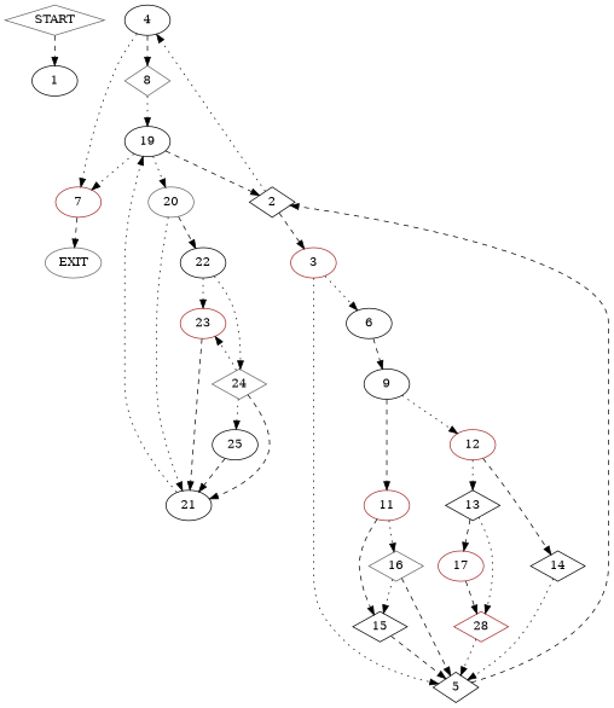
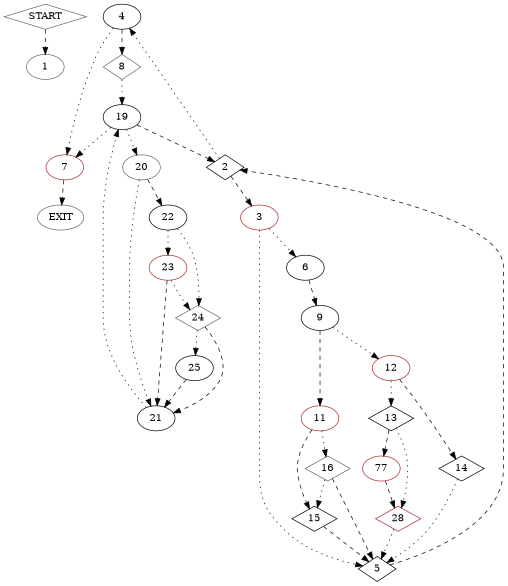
  digraph {
    node [color=black shape=ellipse]
    edge [style=dotted]
    n1 [color=gray40 label=START shape=diamond]
-   1
+   1 [color=gray40]
    n3 [color=gray40 label=EXIT]
    2 [shape=diamond]
    3 [color=brown]
    4
    5 [shape=diamond]
    6
    7 [color=brown]
    8 [color=gray40 shape=diamond]
    9
    19
    11 [color=brown]
    12 [color=brown]
    20 [color=gray40]
    15 [shape=diamond]
    16 [color=gray40 shape=diamond]
    13 [shape=diamond]
    14 [shape=diamond]
-   17 [color=brown]
+   17 [color=brown label=77]
    n21 [color=brown label=28 shape=diamond]
    21
    22
    23 [color=brown]
    24 [color=gray40 shape=diamond]
    25
    n1 -> 1 [style=dashed]
    2 -> 3 [style=dashed]
    2 -> 4
    3 -> 5
    3 -> 6
    4 -> 7
    4 -> 8 [style=dashed]
    5 -> 2 [style=dashed]
    6 -> 9 [style=dashed]
    7 -> n3 [style=dashed]
    8 -> 19
    9 -> 11 [style=dashed]
    9 -> 12
    19 -> 2 [style=dashed]
    19 -> 7
    19 -> 20
    11 -> 15 [style=dashed]
    11 -> 16
    12 -> 13
    12 -> 14 [style=dashed]
    20 -> 21
    20 -> 22 [style=dashed]
    15 -> 5 [style=dashed]
    16 -> 5 [style=dashed]
    16 -> 15
    13 -> 17 [style=dashed]
    13 -> n21
    14 -> 5
    17 -> n21 [style=dashed]
    n21 -> 5
    21 -> 19
    22 -> 23
    22 -> 24
    23 -> 21 [style=dashed]
-   24 -> 23
+   23 -> 24
    24 -> 21 [style=dashed]
    24 -> 25
    25 -> 21 [style=dashed]
  }
